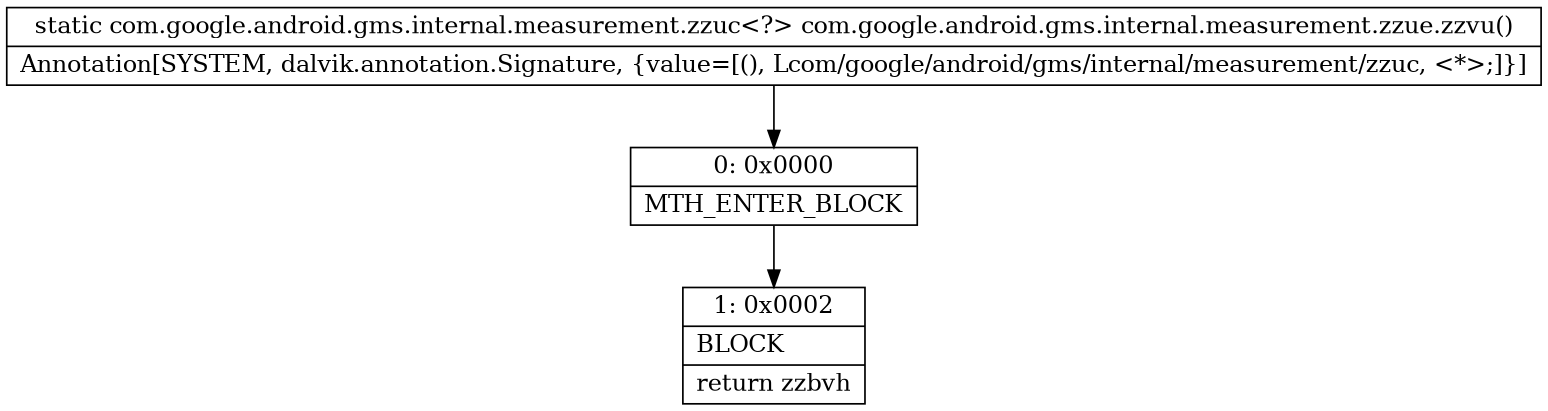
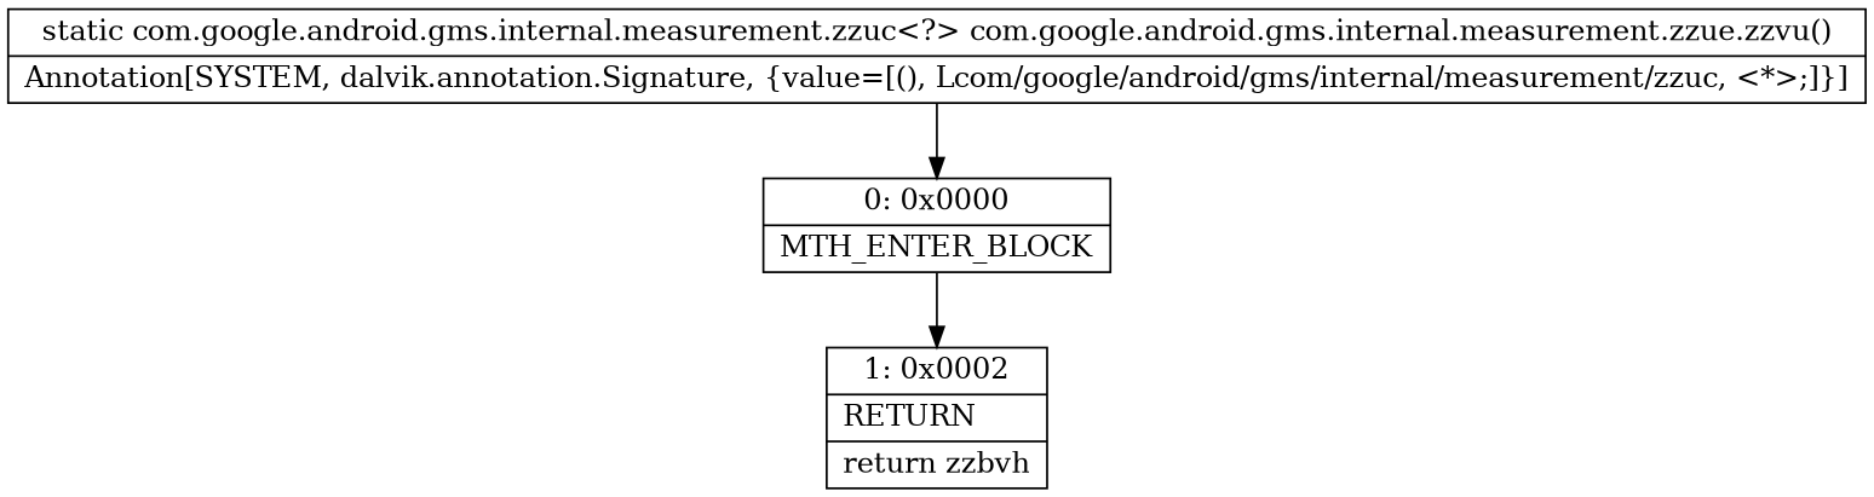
  digraph {
    node [shape=record]
    n1 [label="{0\:\ 0x0000|MTH_ENTER_BLOCK\l}"]
-   n2 [label="{1\:\ 0x0002|BLOCK\l|return zzbvh\l}"]
+   n2 [label="{1\:\ 0x0002|RETURN\l|return zzbvh\l}"]
    n3 [label="{static com.google.android.gms.internal.measurement.zzuc\<?\> com.google.android.gms.internal.measurement.zzue.zzvu()  | Annotation[SYSTEM, dalvik.annotation.Signature, \{value=[(), Lcom\/google\/android\/gms\/internal\/measurement\/zzuc, \<*\>;]\}]\l}"]
    n1 -> n2
    n3 -> n1
  }
